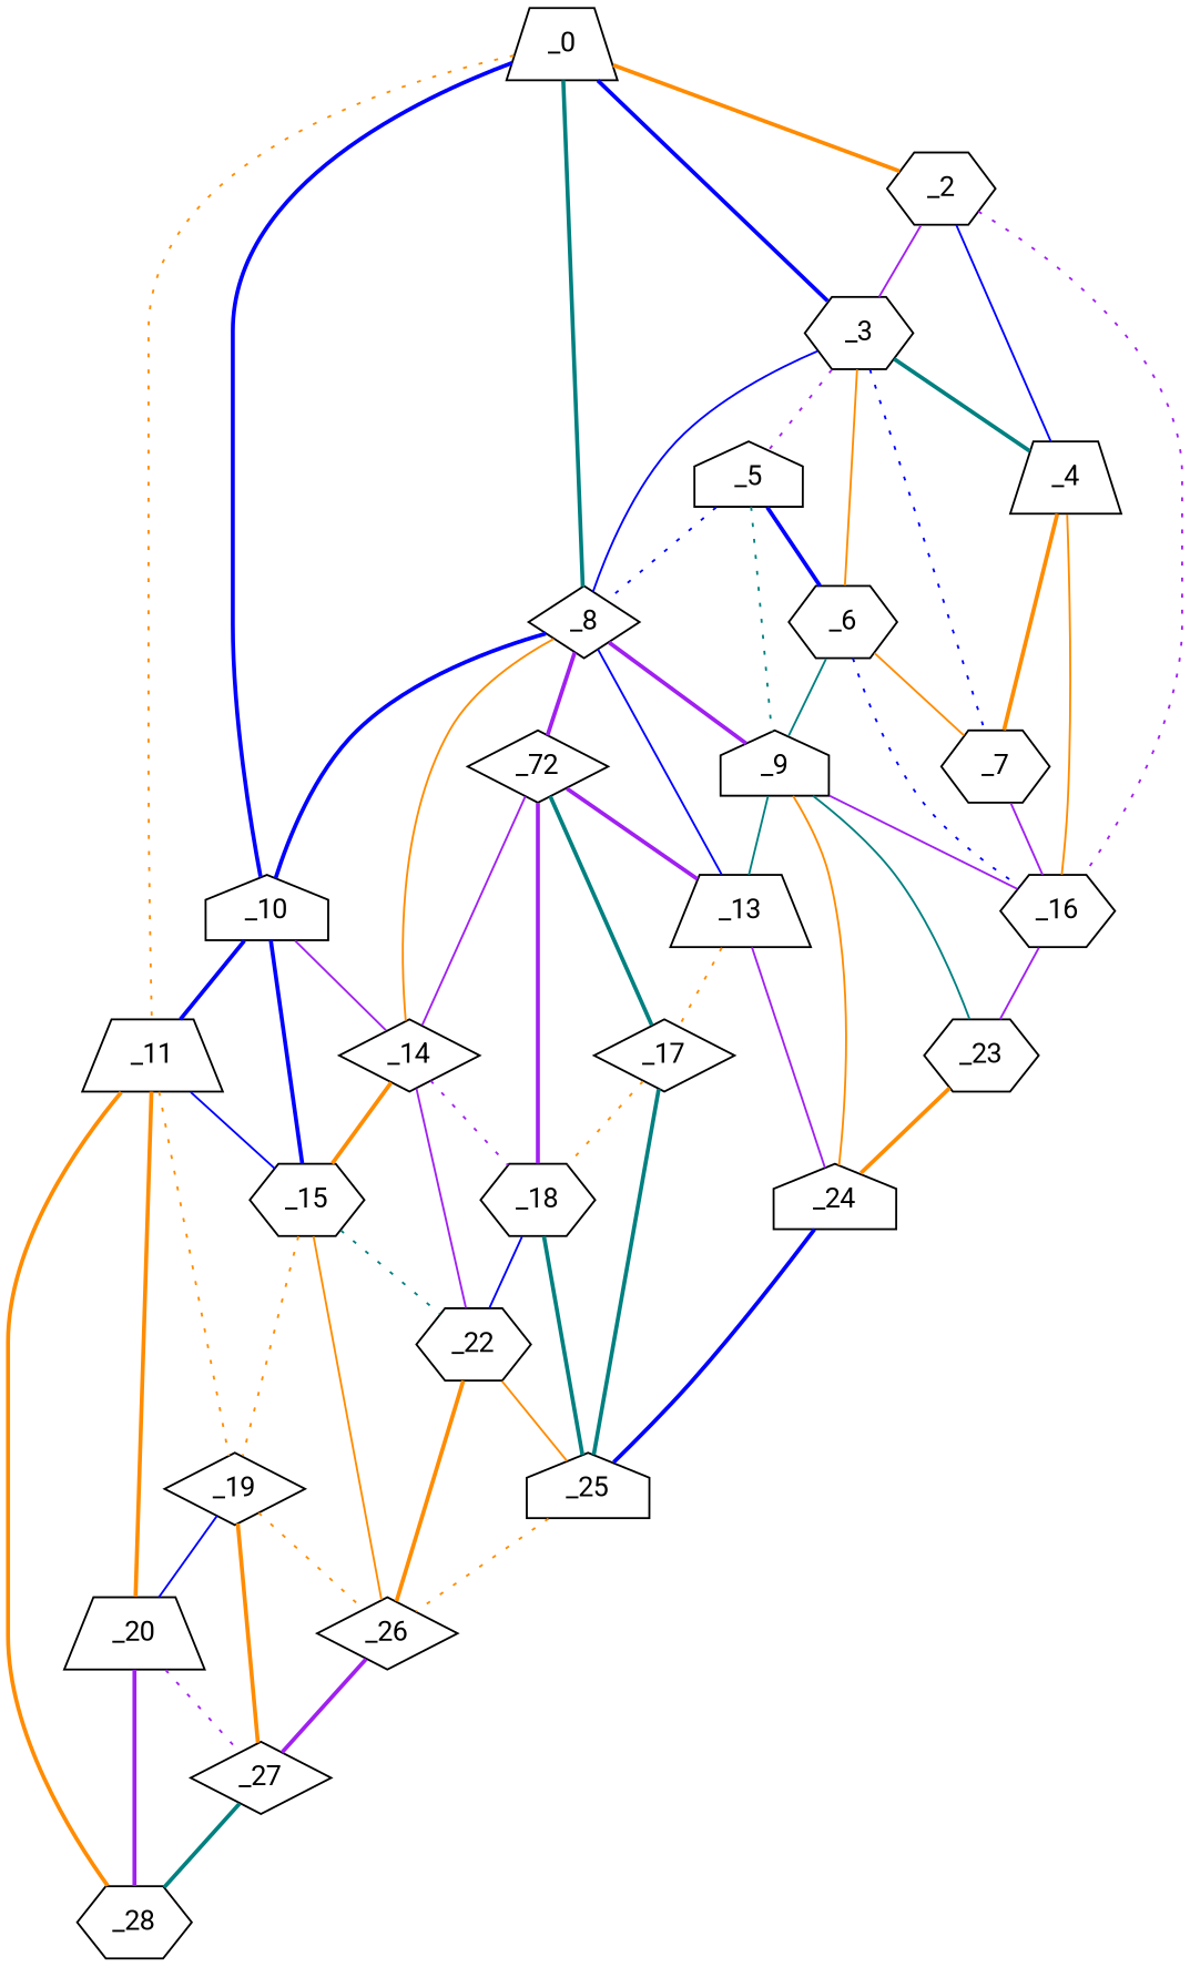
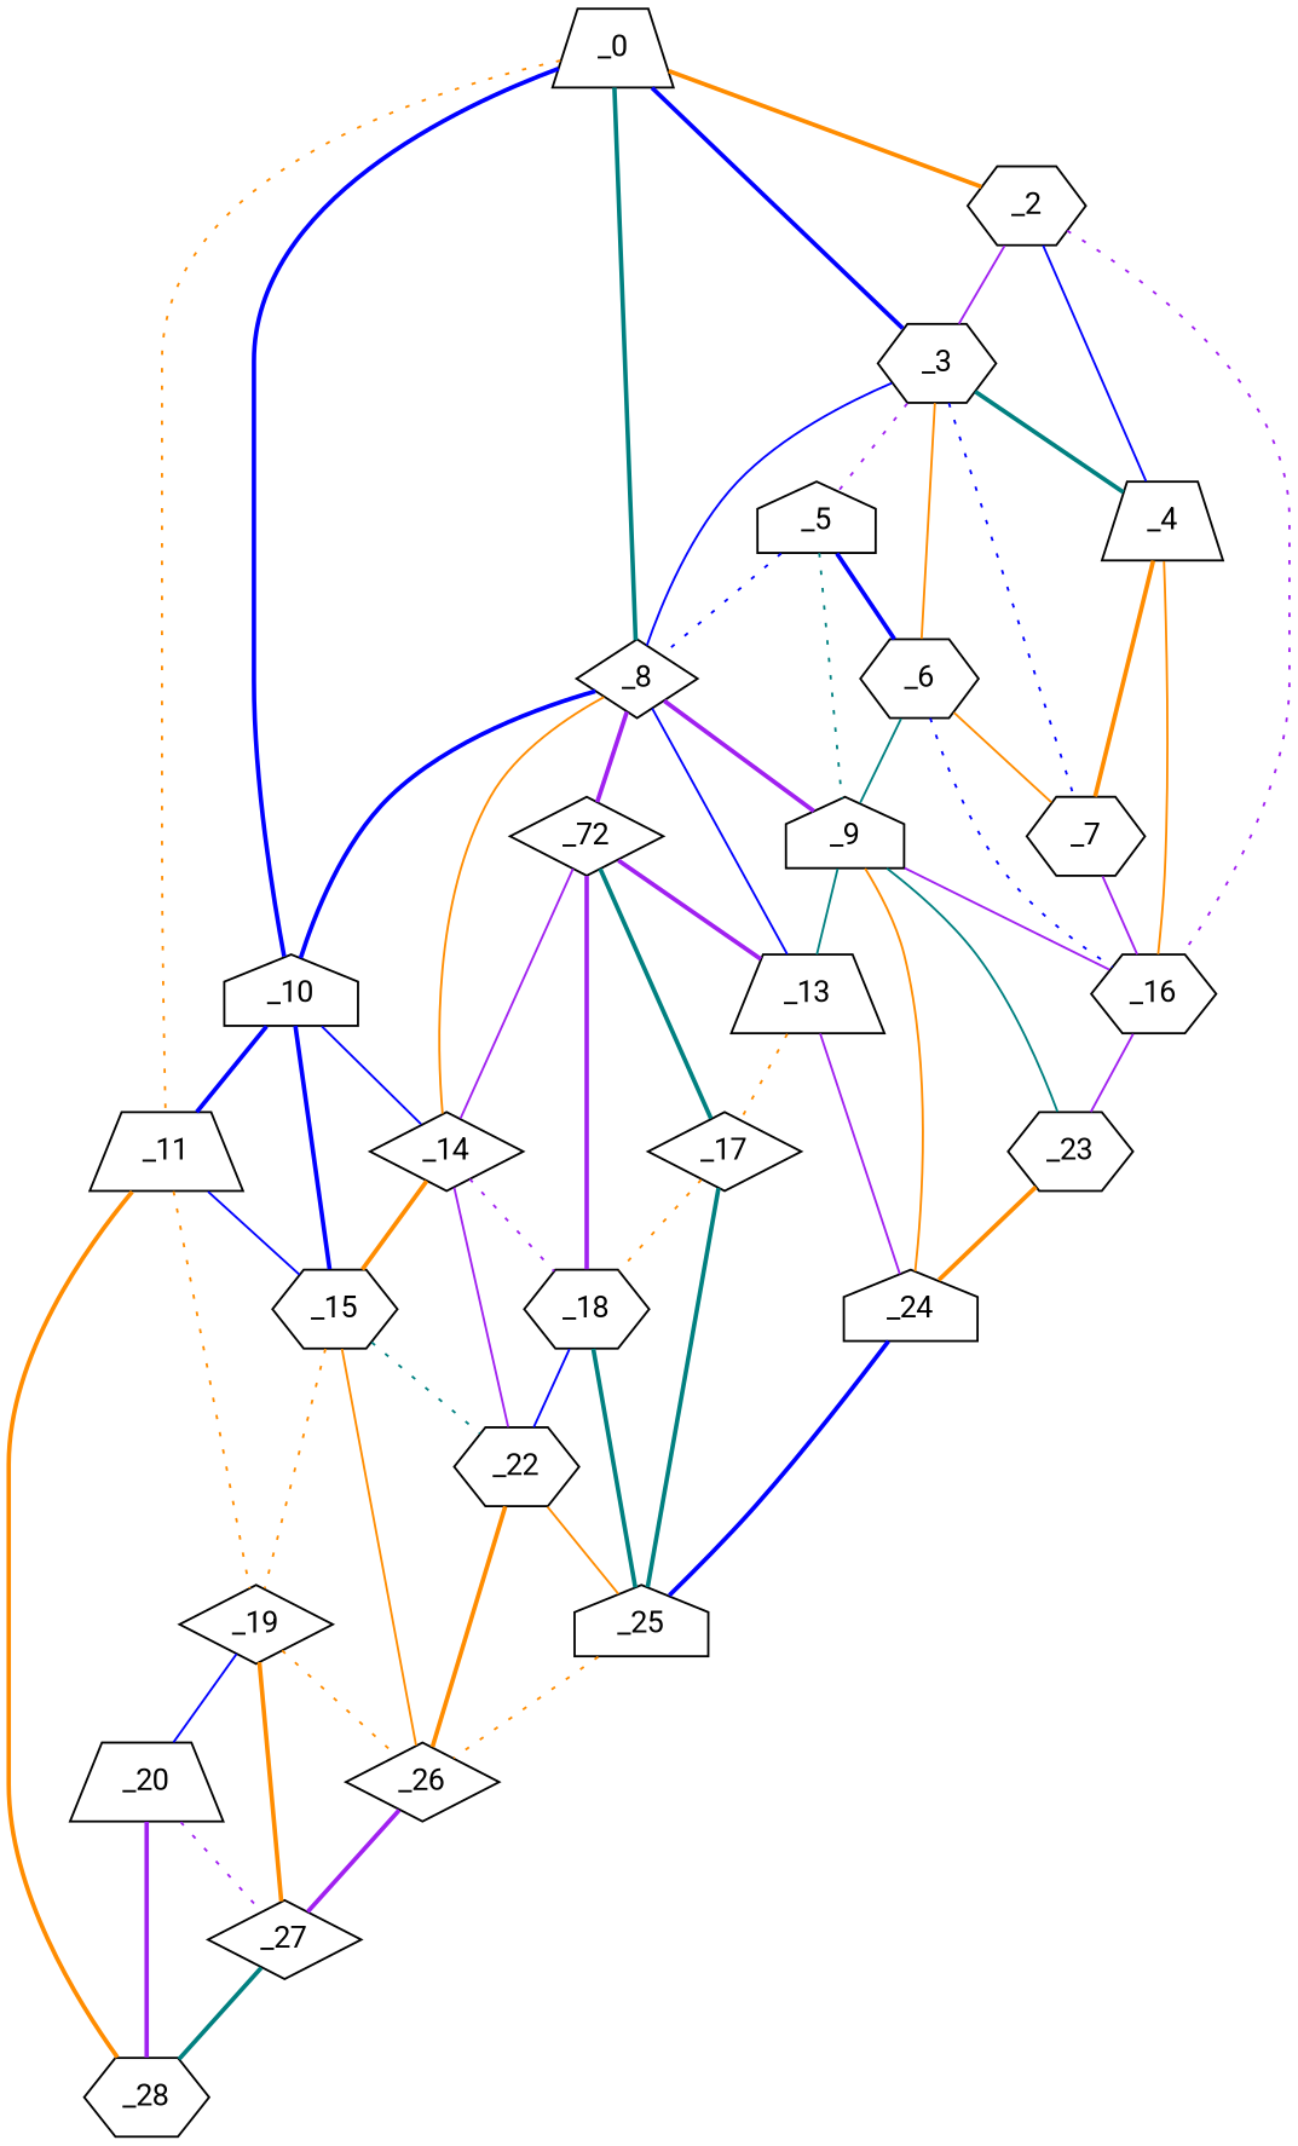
  graph {
    fontname=Roboto
    node [fontname=Roboto shape=hexagon x=96 y=55]
    edge [color=darkorange fontname=Roboto style=bold valence=2]
    _0 [shape=trapezium x=36 y=8]
    _2 [x=51 y=3]
    _3 [x=54 y=19]
    _8 [shape=diamond x=68]
    _10 [shape=house x=72 y=72]
    _11 [shape=trapezium x=77 y=97]
    _4 [shape=trapezium x=59 y=5]
    _16 [x=85 y=11]
    _5 [shape=house x=65 y=28]
    _6 [x=66 y=23]
    _7 [x=67 y=11]
    _9 [shape=house x=72 y=30]
    n13 [label=_72 shape=diamond x=78 y=51]
    _13 [shape=trapezium x=81 y=45]
    _14 [shape=diamond x=82 y=62]
    _15 [x=83 y=80]
    _19 [shape=diamond x=90 y=88]
    _20 [shape=trapezium x=90 y=98]
    _28 [y=116]
    _23 [y=24]
    _24 [shape=house y=37]
    _17 [shape=diamond x=90 y=50]
    _18 [x=90]
    _22 [x=95 y=69]
    _26 [shape=diamond y=78]
    _27 [shape=diamond y=103]
    _25 [shape=house y=54]
    _0 -- _2 [valence=1]
    _0 -- _3 [color=blue]
    _0 -- _8 [color=teal valence=1]
    _0 -- _10 [color=blue]
    _0 -- _11 [style=dotted valence=1]
    _2 -- _3 [color=purple style=solid valence=1]
    _2 -- _4 [color=blue style=solid valence=1]
    _2 -- _16 [color=purple style=dotted valence=1]
    _3 -- _8 [color=blue style=solid]
    _3 -- _4 [color=teal]
    _3 -- _5 [color=purple style=dotted]
    _3 -- _6 [style=solid valence=1]
    _3 -- _7 [color=blue style=dotted]
    _8 -- _10 [color=blue]
    _8 -- _9 [color=purple valence=1]
    _8 -- n13 [color=purple]
    _8 -- _13 [color=blue style=solid]
    _8 -- _14 [style=solid]
    _10 -- _11 [color=blue]
-   _10 -- _14 [color=purple style=solid]
+   _10 -- _14 [color=blue style=solid]
    _10 -- _15 [color=blue valence=1]
    _11 -- _15 [color=blue style=solid]
    _11 -- _19 [style=dotted]
-   _11 -- _20
    _11 -- _28 [valence=1]
    _4 -- _16 [style=solid]
    _4 -- _7 [valence=1]
    _16 -- _23 [color=purple style=solid valence=1]
    _5 -- _8 [color=blue style=dotted]
    _5 -- _6 [color=blue]
    _5 -- _9 [color=teal style=dotted]
    _6 -- _16 [color=blue style=dotted valence=1]
    _6 -- _7 [style=solid]
    _6 -- _9 [color=teal style=solid valence=1]
    _7 -- _16 [color=purple style=solid valence=1]
    _9 -- _16 [color=purple style=solid]
    _9 -- _13 [color=teal style=solid]
    _9 -- _23 [color=teal style=solid]
    _9 -- _24 [style=solid valence=1]
    n13 -- _13 [color=purple]
    n13 -- _14 [color=purple style=solid]
    n13 -- _17 [color=teal valence=1]
    n13 -- _18 [color=purple]
    _13 -- _24 [color=purple style=solid]
    _13 -- _17 [style=dotted valence=1]
    _14 -- _15
    _14 -- _18 [color=purple style=dotted]
    _14 -- _22 [color=purple style=solid]
    _15 -- _19 [style=dotted]
    _15 -- _22 [color=teal style=dotted valence=1]
    _15 -- _26 [style=solid]
    _19 -- _20 [color=blue style=solid]
    _19 -- _26 [style=dotted]
    _19 -- _27 [valence=1]
    _20 -- _28 [color=purple]
    _20 -- _27 [color=purple style=dotted]
    _23 -- _24 [valence=1]
    _24 -- _25 [color=blue valence=1]
    _17 -- _18 [style=dotted]
    _17 -- _25 [color=teal valence=1]
    _18 -- _22 [color=blue style=solid]
    _18 -- _25 [color=teal valence=1]
    _22 -- _26
    _22 -- _25 [style=solid]
    _26 -- _27 [color=purple valence=1]
    _27 -- _28 [color=teal valence=1]
    _25 -- _26 [style=dotted valence=1]
  }
